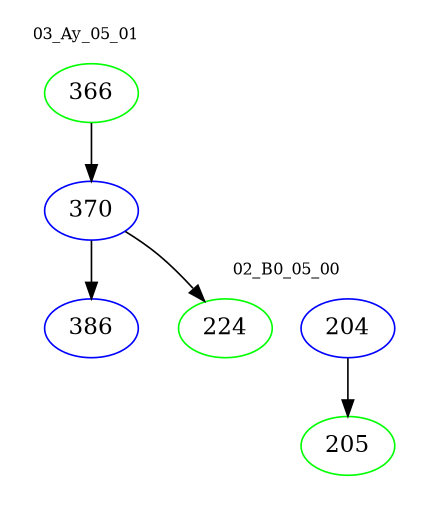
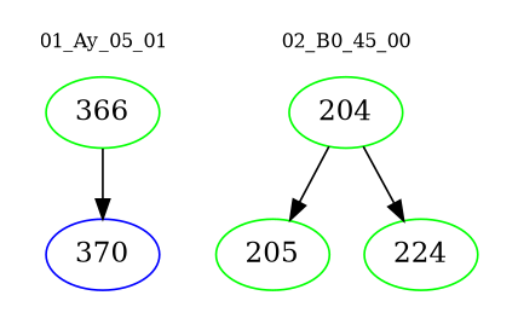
  digraph {
    node [color=blue]
    edge [color=black]
    n1 [label=370]
    n2 [color=green label=366]
-   n3 [label=386]
-   n4 [label=204]
+   n4 [color=green label=204]
    n5 [color=green label=205]
    n6 [color=green label=224]
    subgraph cluster_1 {
      color=white
      fontsize=10
-     label="03_Ay_05_01"
+     label="01_Ay_05_01"
      n1
      n2
-     n3
    }
    subgraph cluster_2 {
      color=white
      fontsize=10
-     label="02_B0_05_00"
+     label="02_B0_45_00"
      n4
      n5
      n6
    }
-   n1 -> n3
    n2 -> n1
    n4 -> n5
-   n1 -> n6
+   n4 -> n6
  }
